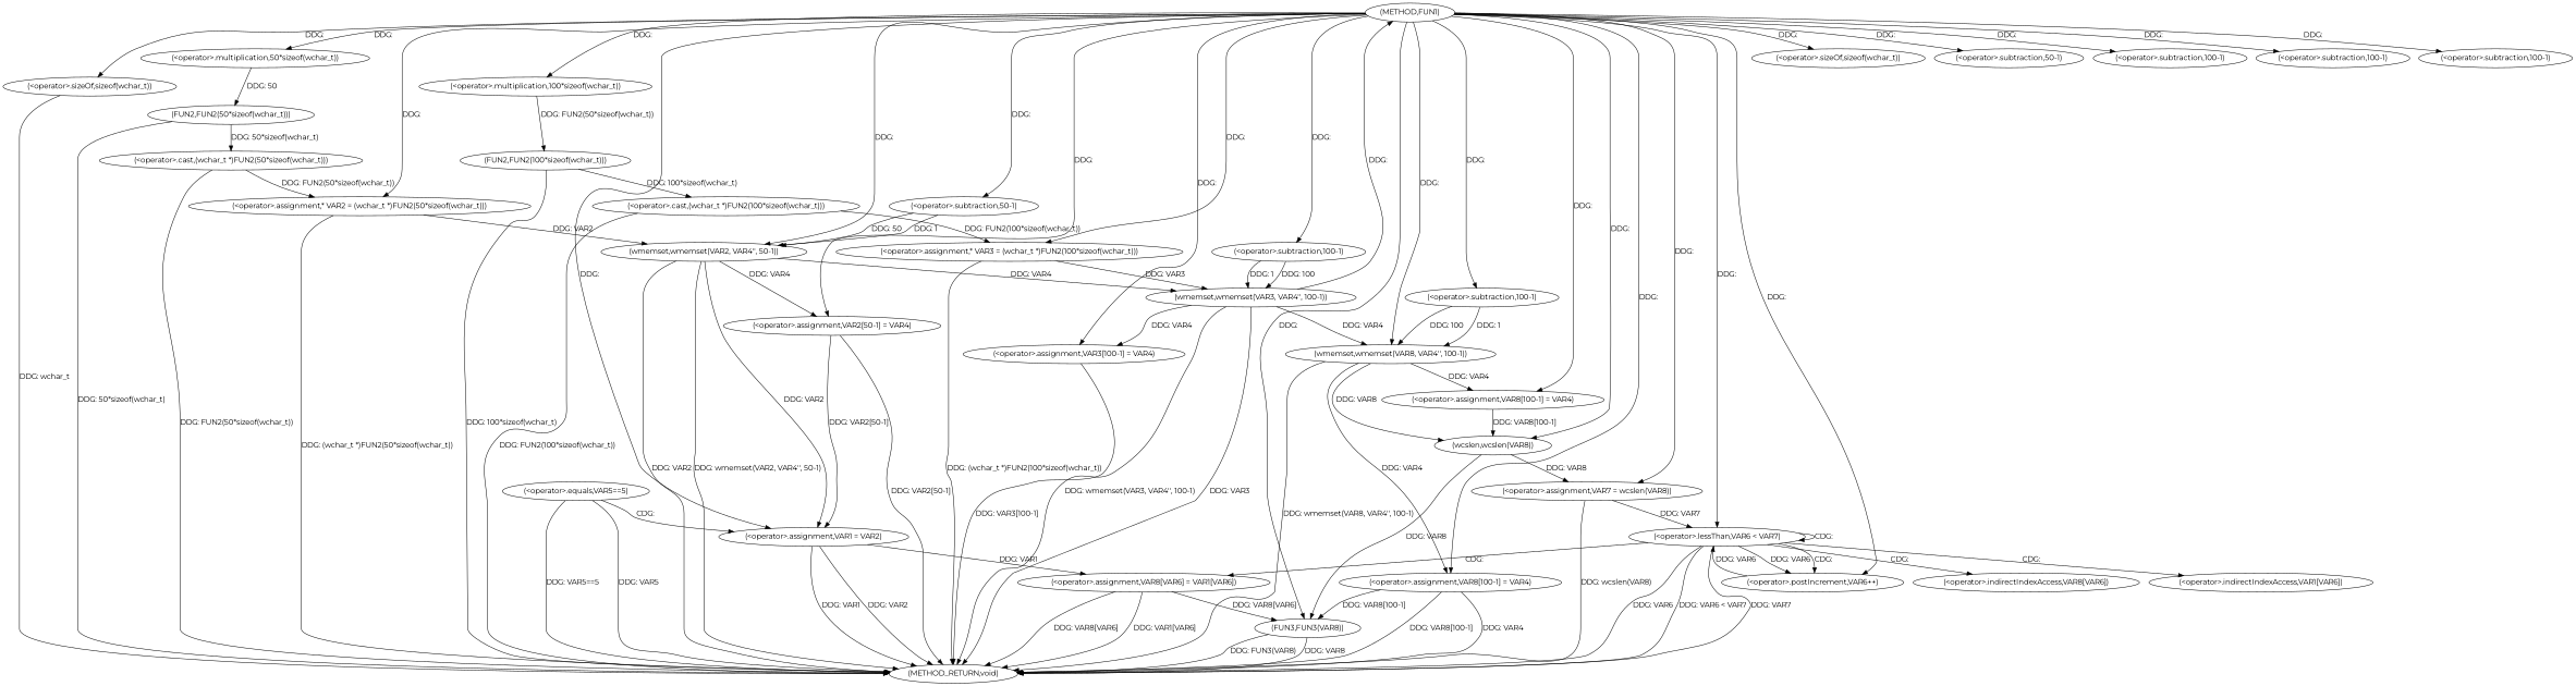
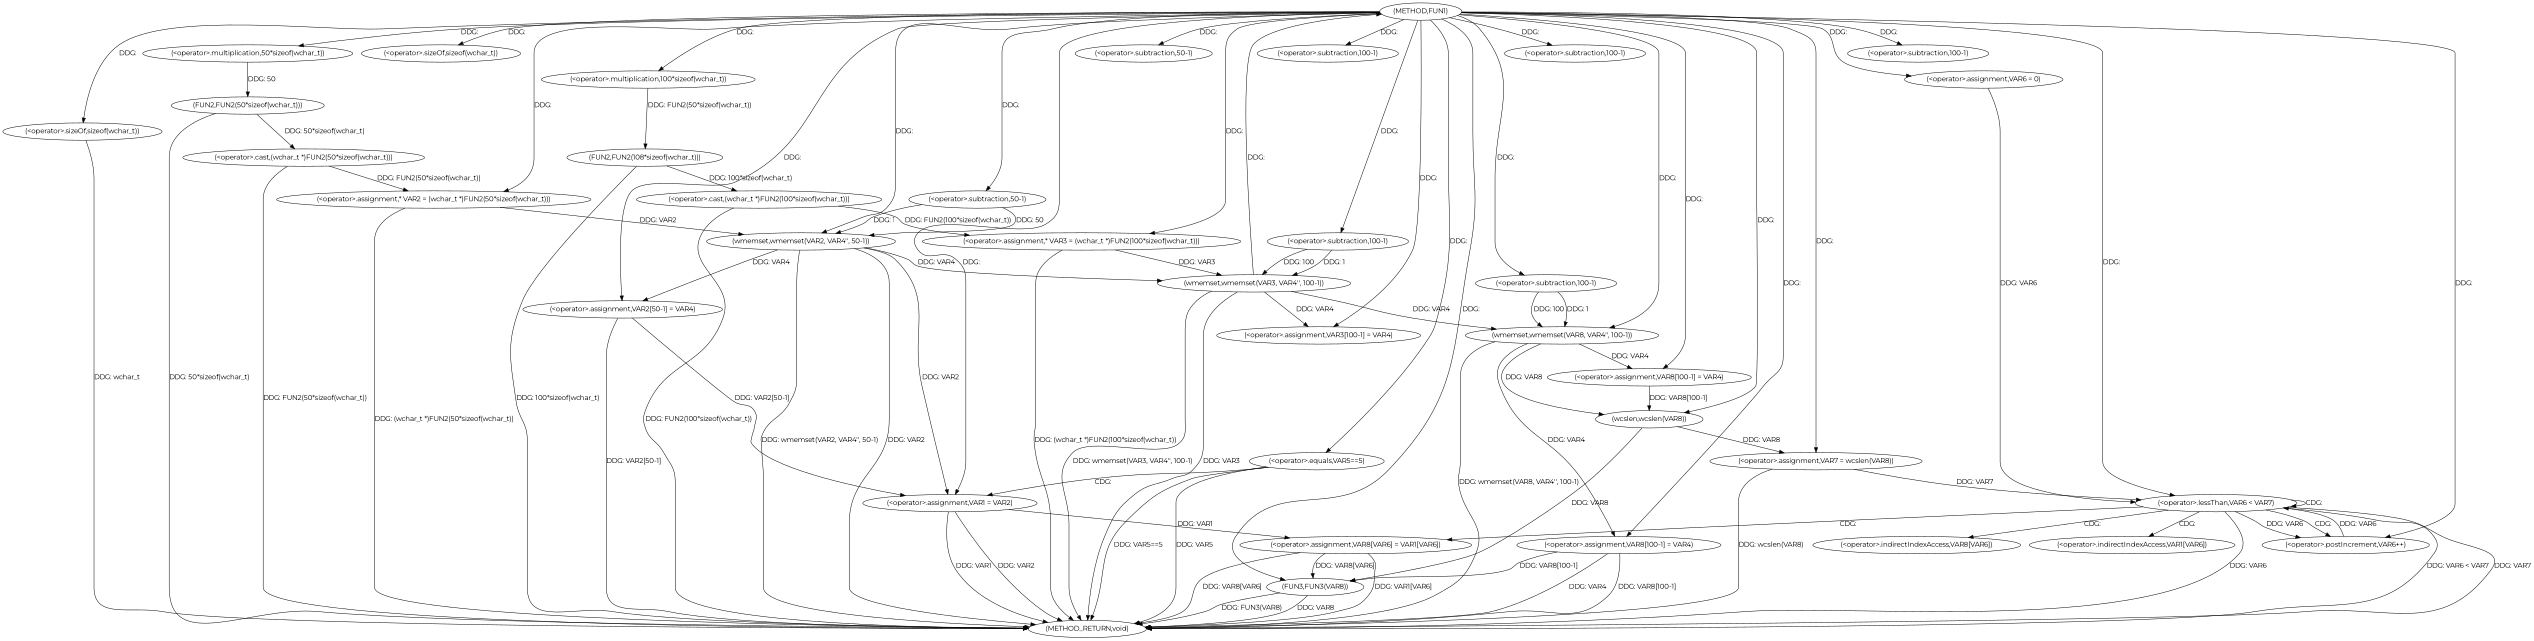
  digraph {
    fontname=Montserrat
    node [fontname=Montserrat]
    edge [fontname=Montserrat]
    n1 [label="(METHOD,FUN1)"]
    n2 [label="(<operator>.assignment,* VAR2 = (wchar_t *)FUN2(50*sizeof(wchar_t)))"]
    n3 [label="(<operator>.multiplication,50*sizeof(wchar_t))"]
    n4 [label="(<operator>.sizeOf,sizeof(wchar_t))"]
    n5 [label="(<operator>.assignment,* VAR3 = (wchar_t *)FUN2(100*sizeof(wchar_t)))"]
    n6 [label="(<operator>.multiplication,100*sizeof(wchar_t))"]
    n7 [label="(<operator>.sizeOf,sizeof(wchar_t))"]
    n8 [label="(wmemset,wmemset(VAR2, VAR4'', 50-1))"]
    n9 [label="(<operator>.subtraction,50-1)"]
    n10 [label="(<operator>.assignment,VAR2[50-1] = VAR4)"]
    n11 [label="(<operator>.subtraction,50-1)"]
    n12 [label="(<operator>.subtraction,100-1)"]
    n13 [label="(<operator>.assignment,VAR3[100-1] = VAR4)"]
    n14 [label="(<operator>.subtraction,100-1)"]
    n15 [label="(<operator>.equals,VAR5==5)"]
    n16 [label="(<operator>.assignment,VAR1 = VAR2)"]
    n17 [label="(wmemset,wmemset(VAR8, VAR4'', 100-1))"]
    n18 [label="(<operator>.subtraction,100-1)"]
    n19 [label="(<operator>.assignment,VAR8[100-1] = VAR4)"]
    n20 [label="(<operator>.subtraction,100-1)"]
    n21 [label="(<operator>.assignment,VAR7 = wcslen(VAR8))"]
    n22 [label="(wcslen,wcslen(VAR8))"]
+   n23 [label="(<operator>.assignment,VAR6 = 0)"]
    n24 [label="(<operator>.lessThan,VAR6 < VAR7)"]
    n25 [label="(<operator>.postIncrement,VAR6++)"]
    n26 [label="(<operator>.assignment,VAR8[100-1] = VAR4)"]
    n27 [label="(<operator>.subtraction,100-1)"]
    n28 [label="(FUN3,FUN3(VAR8))"]
    n29 [label="(METHOD_RETURN,void)"]
    n30 [label="(FUN2,FUN2(50*sizeof(wchar_t)))"]
    n31 [label="(wmemset,wmemset(VAR3, VAR4'', 100-1))"]
-   n32 [label="(FUN2,FUN2(100*sizeof(wchar_t)))"]
+   n32 [label="(FUN2,FUN2(108*sizeof(wchar_t)))"]
    n33 [label="(<operator>.assignment,VAR8[VAR6] = VAR1[VAR6])"]
    n34 [label="(<operator>.indirectIndexAccess,VAR8[VAR6])"]
    n35 [label="(<operator>.indirectIndexAccess,VAR1[VAR6])"]
    n36 [label="(<operator>.cast,(wchar_t *)FUN2(50*sizeof(wchar_t)))"]
    n37 [label="(<operator>.cast,(wchar_t *)FUN2(100*sizeof(wchar_t)))"]
    n1 -> n2 [label="DDG: "]
    n1 -> n3 [label="DDG: "]
    n1 -> n4 [label="DDG: "]
    n1 -> n5 [label="DDG: "]
    n1 -> n6 [label="DDG: "]
    n1 -> n7 [label="DDG: "]
    n1 -> n8 [label="DDG: "]
    n1 -> n9 [label="DDG: "]
    n1 -> n10 [label="DDG: "]
    n1 -> n11 [label="DDG: "]
    n1 -> n12 [label="DDG: "]
    n1 -> n13 [label="DDG: "]
    n1 -> n14 [label="DDG: "]
+   n1 -> n15 [label="DDG: "]
    n1 -> n16 [label="DDG: "]
    n1 -> n17 [label="DDG: "]
    n1 -> n18 [label="DDG: "]
    n1 -> n19 [label="DDG: "]
    n1 -> n20 [label="DDG: "]
    n1 -> n21 [label="DDG: "]
    n1 -> n22 [label="DDG: "]
+   n1 -> n23 [label="DDG: "]
    n1 -> n24 [label="DDG: "]
    n1 -> n25 [label="DDG: "]
    n1 -> n26 [label="DDG: "]
    n1 -> n27 [label="DDG: "]
    n1 -> n28 [label="DDG: "]
    n2 -> n8 [label="DDG: VAR2"]
    n2 -> n29 [label="DDG: (wchar_t *)FUN2(50*sizeof(wchar_t))"]
    n3 -> n30 [label="DDG: 50"]
    n5 -> n29 [label="DDG: (wchar_t *)FUN2(100*sizeof(wchar_t))"]
    n5 -> n31 [label="DDG: VAR3"]
    n6 -> n32 [label="DDG: FUN2(50*sizeof(wchar_t))"]
    n7 -> n29 [label="DDG: wchar_t"]
    n8 -> n10 [label="DDG: VAR4"]
    n8 -> n16 [label="DDG: VAR2"]
    n8 -> n29 [label="DDG: wmemset(VAR2, VAR4'', 50-1)"]
    n8 -> n29 [label="DDG: VAR2"]
    n8 -> n31 [label="DDG: VAR4"]
    n9 -> n8 [label="DDG: 50"]
    n9 -> n8 [label="DDG: 1"]
    n10 -> n16 [label="DDG: VAR2[50-1]"]
    n10 -> n29 [label="DDG: VAR2[50-1]"]
    n12 -> n31 [label="DDG: 100"]
    n12 -> n31 [label="DDG: 1"]
-   n13 -> n29 [label="DDG: VAR3[100-1]"]
    n15 -> n16 [label="CDG: "]
    n15 -> n29 [label="DDG: VAR5"]
    n15 -> n29 [label="DDG: VAR5==5"]
    n16 -> n29 [label="DDG: VAR2"]
    n16 -> n29 [label="DDG: VAR1"]
    n16 -> n33 [label="DDG: VAR1"]
    n17 -> n19 [label="DDG: VAR4"]
    n17 -> n22 [label="DDG: VAR8"]
    n17 -> n26 [label="DDG: VAR4"]
    n17 -> n29 [label="DDG: wmemset(VAR8, VAR4'', 100-1)"]
    n18 -> n17 [label="DDG: 100"]
    n18 -> n17 [label="DDG: 1"]
    n19 -> n22 [label="DDG: VAR8[100-1]"]
    n21 -> n24 [label="DDG: VAR7"]
    n21 -> n29 [label="DDG: wcslen(VAR8)"]
    n22 -> n21 [label="DDG: VAR8"]
    n22 -> n28 [label="DDG: VAR8"]
+   n23 -> n24 [label="DDG: VAR6"]
    n24 -> n24 [label="CDG: "]
    n24 -> n25 [label="DDG: VAR6"]
    n24 -> n25 [label="CDG: "]
    n24 -> n29 [label="DDG: VAR6 < VAR7"]
    n24 -> n29 [label="DDG: VAR7"]
    n24 -> n29 [label="DDG: VAR6"]
    n24 -> n33 [label="CDG: "]
    n24 -> n34 [label="CDG: "]
    n24 -> n35 [label="CDG: "]
    n25 -> n24 [label="DDG: VAR6"]
    n26 -> n28 [label="DDG: VAR8[100-1]"]
    n26 -> n29 [label="DDG: VAR4"]
    n26 -> n29 [label="DDG: VAR8[100-1]"]
    n28 -> n29 [label="DDG: VAR8"]
    n28 -> n29 [label="DDG: FUN3(VAR8)"]
    n30 -> n29 [label="DDG: 50*sizeof(wchar_t)"]
    n30 -> n36 [label="DDG: 50*sizeof(wchar_t)"]
    n31 -> n1 [label="DDG: "]
    n31 -> n13 [label="DDG: VAR4"]
    n31 -> n17 [label="DDG: VAR4"]
    n31 -> n29 [label="DDG: wmemset(VAR3, VAR4'', 100-1)"]
    n31 -> n29 [label="DDG: VAR3"]
    n32 -> n29 [label="DDG: 100*sizeof(wchar_t)"]
    n32 -> n37 [label="DDG: 100*sizeof(wchar_t)"]
    n33 -> n28 [label="DDG: VAR8[VAR6]"]
    n33 -> n29 [label="DDG: VAR8[VAR6]"]
    n33 -> n29 [label="DDG: VAR1[VAR6]"]
    n36 -> n2 [label="DDG: FUN2(50*sizeof(wchar_t))"]
    n36 -> n29 [label="DDG: FUN2(50*sizeof(wchar_t))"]
    n37 -> n5 [label="DDG: FUN2(100*sizeof(wchar_t))"]
    n37 -> n29 [label="DDG: FUN2(100*sizeof(wchar_t))"]
  }
